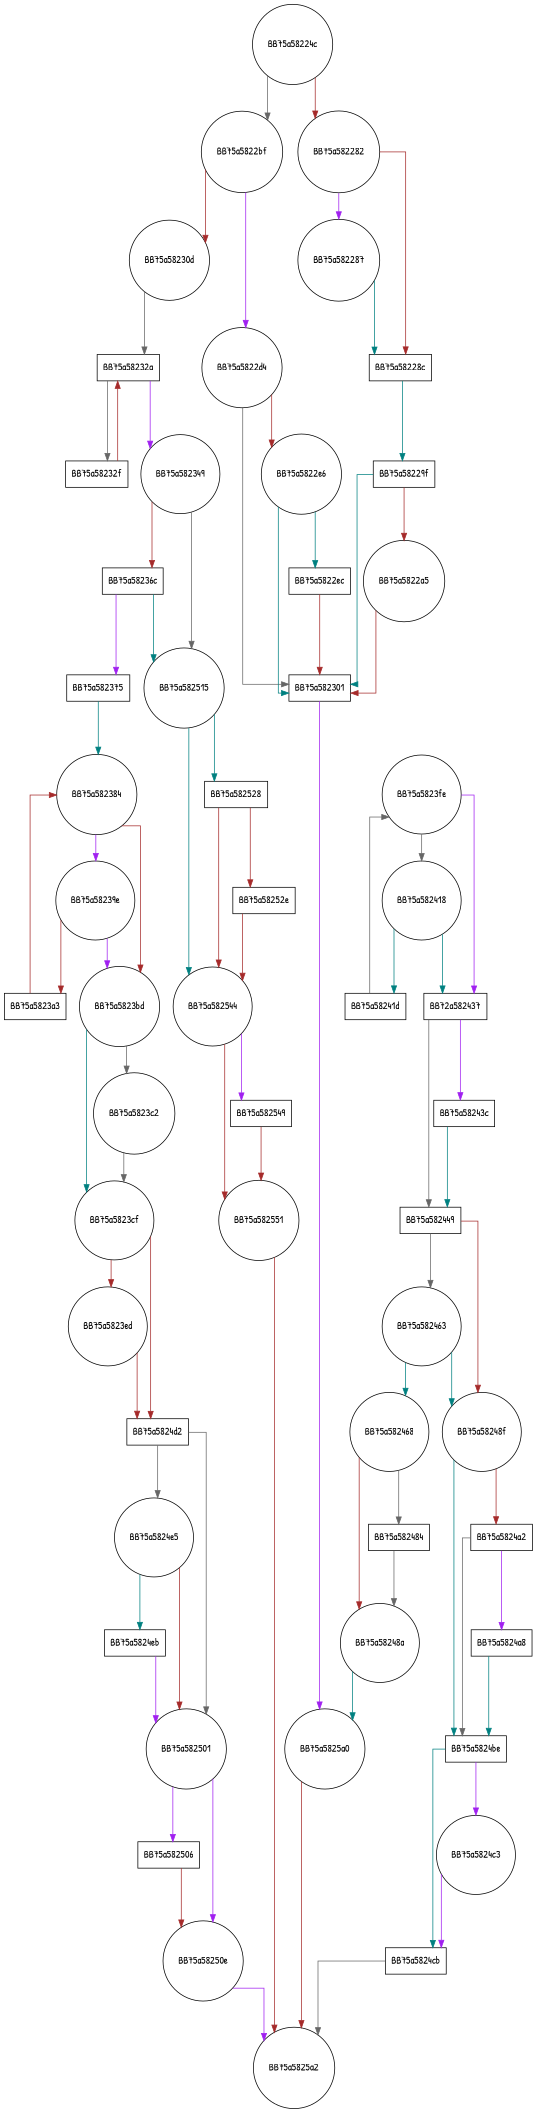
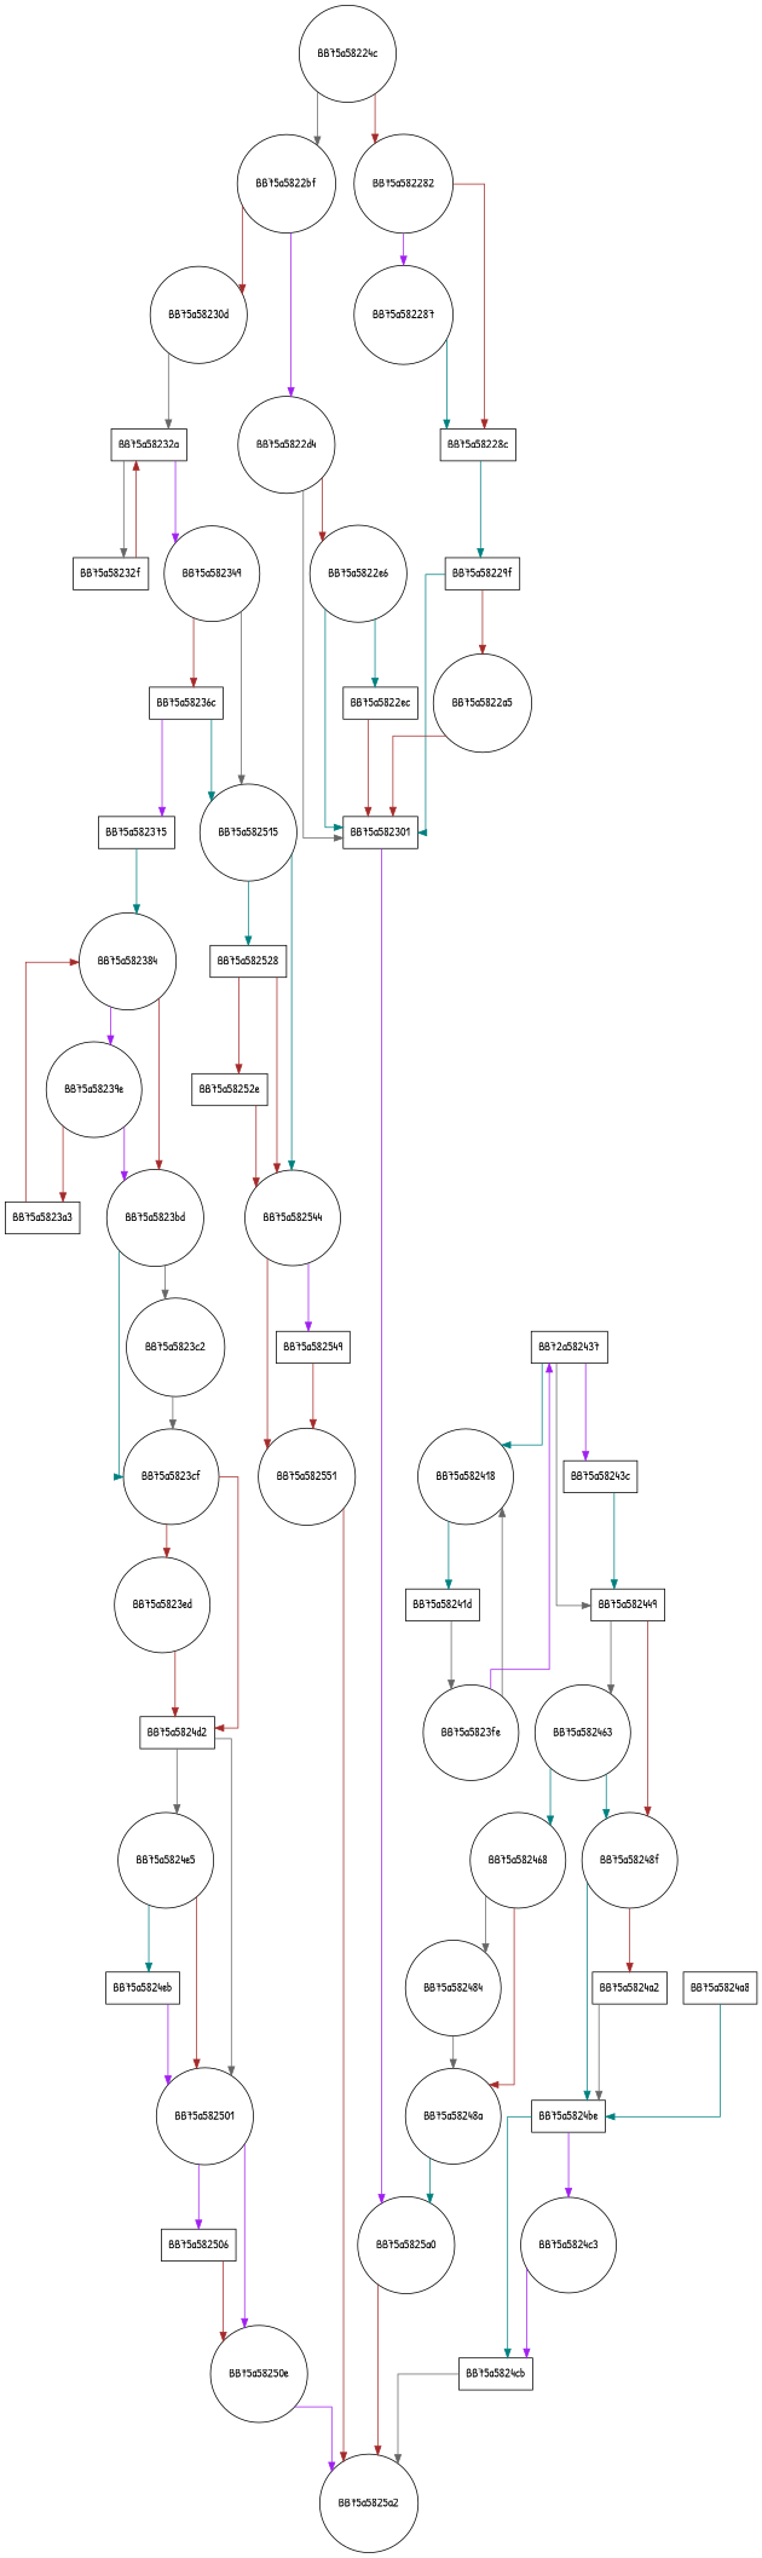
  digraph {
    fontname="Patrick Hand"
    splines=ortho
    node [fontname="Patrick Hand" shape=circle]
    edge [color=brown fontname="Patrick Hand"]
    BB75a58224c
    BB75a5822bf
    BB75a582282
    BB75a58230d
    n5 [label=BB75a5822d4]
    BB75a58228c [shape=box]
    BB75a582287
    BB75a58232a [shape=box]
    BB75a582301 [shape=box]
    BB75a5822e6
    BB75a58229f [shape=box]
    BB75a5825a0
    BB75a5822a5
    BB75a5825a2
    BB75a582349
    BB75a58232f [shape=box]
    BB75a5822ec [shape=box]
    BB75a582515
    BB75a58236c [shape=box]
    BB75a582544
    BB75a582528 [shape=box]
    BB75a582375 [shape=box]
    BB75a582551
    BB75a582549 [shape=box]
    BB75a58252e [shape=box]
    BB75a582384
    BB75a5823bd
    BB75a58239e
    BB75a5823cf
    BB75a5823c2
    BB75a5823a3 [shape=box]
    BB75a5824d2 [shape=box]
    BB75a5823ed
    BB75a582501
    BB75a5824e5
    BB75a58250e
    BB75a582506 [shape=box]
    BB75a5824eb [shape=box]
    n39 [label=BB72a582437 shape=box]
    BB75a5823fe
    BB75a582418
    BB75a582449 [shape=box]
    BB75a58243c [shape=box]
    BB75a58241d [shape=box]
    BB75a58248f
    BB75a582463
    BB75a5824be [shape=box]
    BB75a5824a2 [shape=box]
    BB75a582468
    BB75a5824cb [shape=box]
    BB75a5824c3
    BB75a5824a8 [shape=box]
    BB75a58248a
-   BB75a582484 [shape=box]
+   BB75a582484
    BB75a58224c -> BB75a5822bf [color=gray40]
    BB75a58224c -> BB75a582282
    BB75a5822bf -> BB75a58230d
    BB75a5822bf -> n5 [color=purple]
    BB75a582282 -> BB75a58228c
    BB75a582282 -> BB75a582287 [color=purple]
    BB75a58230d -> BB75a58232a [color=gray40]
    n5 -> BB75a582301 [color=gray40]
    n5 -> BB75a5822e6
    BB75a58228c -> BB75a58229f [color=teal]
    BB75a582287 -> BB75a58228c [color=teal]
    BB75a58232a -> BB75a582349 [color=purple]
    BB75a58232a -> BB75a58232f [color=gray40]
    BB75a582301 -> BB75a5825a0 [color=purple]
    BB75a5822e6 -> BB75a582301 [color=teal]
    BB75a5822e6 -> BB75a5822ec [color=teal]
    BB75a58229f -> BB75a582301 [color=teal]
    BB75a58229f -> BB75a5822a5
    BB75a5825a0 -> BB75a5825a2
    BB75a5822a5 -> BB75a582301
    BB75a582349 -> BB75a582515 [color=gray40]
    BB75a582349 -> BB75a58236c
    BB75a58232f -> BB75a58232a
    BB75a5822ec -> BB75a582301
    BB75a582515 -> BB75a582544 [color=teal]
    BB75a582515 -> BB75a582528 [color=teal]
    BB75a58236c -> BB75a582515 [color=teal]
    BB75a58236c -> BB75a582375 [color=purple]
    BB75a582544 -> BB75a582551
    BB75a582544 -> BB75a582549 [color=purple]
    BB75a582528 -> BB75a582544
    BB75a582528 -> BB75a58252e
    BB75a582375 -> BB75a582384 [color=teal]
    BB75a582551 -> BB75a5825a2
    BB75a582549 -> BB75a582551
    BB75a58252e -> BB75a582544
    BB75a582384 -> BB75a5823bd
    BB75a582384 -> BB75a58239e [color=purple]
    BB75a5823bd -> BB75a5823cf [color=teal]
    BB75a5823bd -> BB75a5823c2 [color=gray40]
    BB75a58239e -> BB75a5823bd [color=purple]
    BB75a58239e -> BB75a5823a3
    BB75a5823cf -> BB75a5824d2
    BB75a5823cf -> BB75a5823ed
    BB75a5823c2 -> BB75a5823cf [color=gray40]
    BB75a5823a3 -> BB75a582384
    BB75a5824d2 -> BB75a582501 [color=gray40]
    BB75a5824d2 -> BB75a5824e5 [color=gray40]
    BB75a5823ed -> BB75a5824d2
    BB75a582501 -> BB75a58250e [color=purple]
    BB75a582501 -> BB75a582506 [color=purple]
    BB75a5824e5 -> BB75a582501
    BB75a5824e5 -> BB75a5824eb [color=teal]
    BB75a58250e -> BB75a5825a2 [color=purple]
    BB75a582506 -> BB75a58250e
    BB75a5824eb -> BB75a582501 [color=purple]
    n39 -> BB75a582449 [color=gray40]
    n39 -> BB75a58243c [color=purple]
    BB75a5823fe -> n39 [color=purple]
    BB75a5823fe -> BB75a582418 [color=gray40]
-   BB75a582418 -> n39 [color=teal]
+   n39 -> BB75a582418 [color=teal]
    BB75a582418 -> BB75a58241d [color=teal]
    BB75a582449 -> BB75a58248f
    BB75a582449 -> BB75a582463 [color=gray40]
    BB75a58243c -> BB75a582449 [color=teal]
    BB75a58241d -> BB75a5823fe [color=gray40]
    BB75a58248f -> BB75a5824be [color=teal]
    BB75a58248f -> BB75a5824a2
    BB75a582463 -> BB75a58248f [color=teal]
    BB75a582463 -> BB75a582468 [color=teal]
    BB75a5824be -> BB75a5824cb [color=teal]
    BB75a5824be -> BB75a5824c3 [color=purple]
    BB75a5824a2 -> BB75a5824be [color=gray40]
-   BB75a5824a2 -> BB75a5824a8 [color=purple]
    BB75a582468 -> BB75a58248a
    BB75a582468 -> BB75a582484 [color=gray40]
    BB75a5824cb -> BB75a5825a2 [color=gray40]
    BB75a5824c3 -> BB75a5824cb [color=purple]
    BB75a5824a8 -> BB75a5824be [color=teal]
    BB75a58248a -> BB75a5825a0 [color=teal]
    BB75a582484 -> BB75a58248a [color=gray40]
  }
